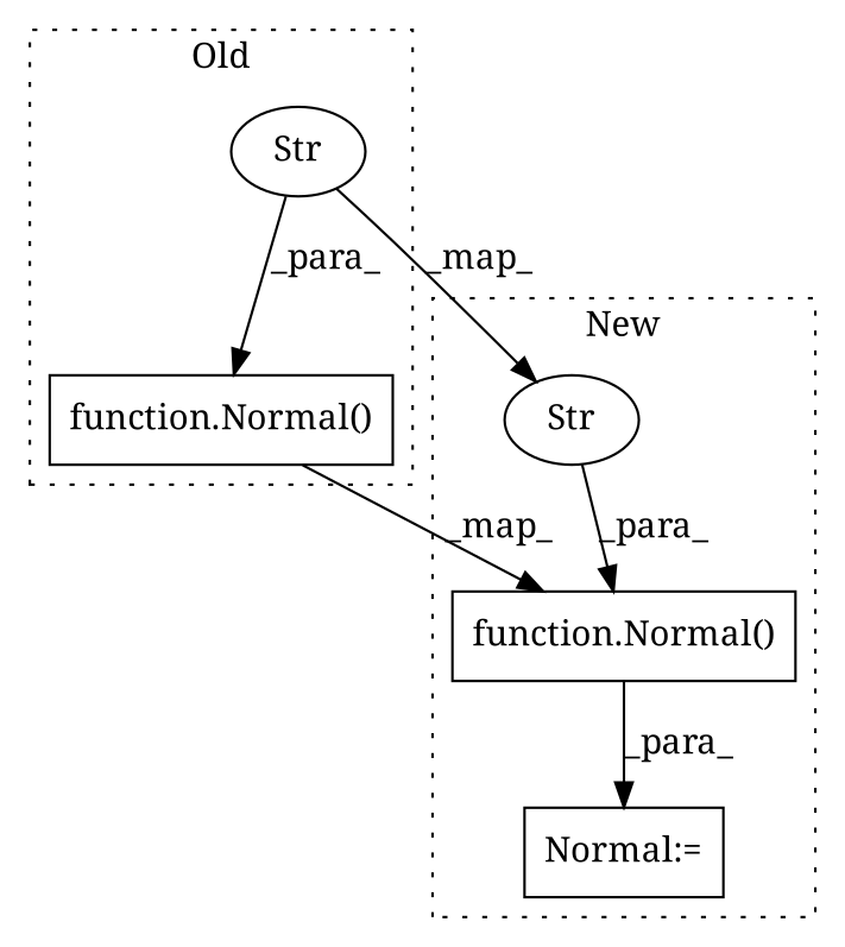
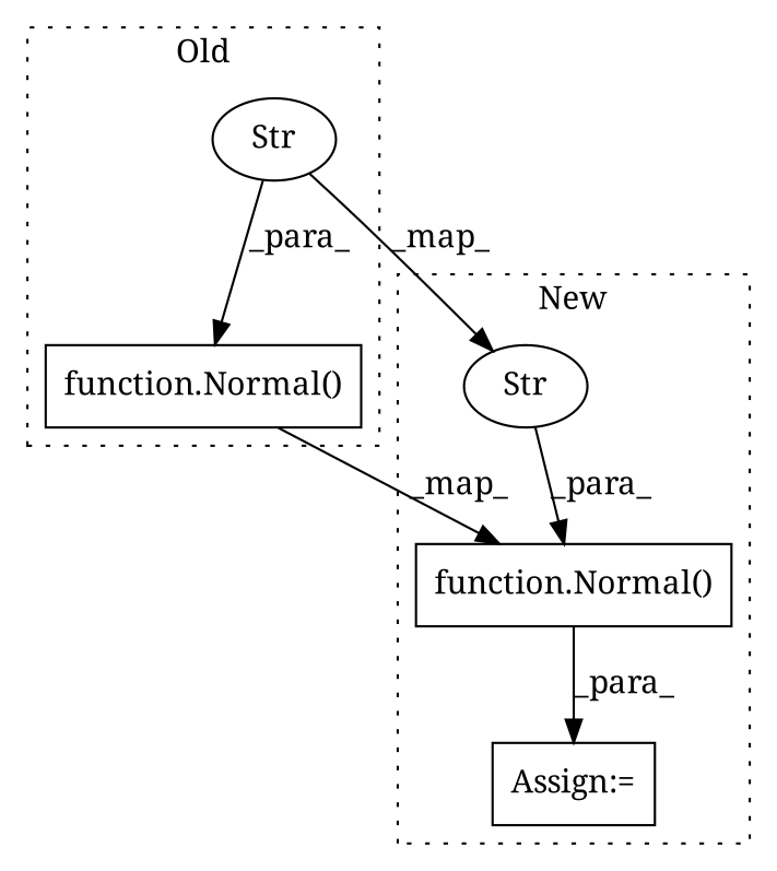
  digraph {
    fontname="Noto Serif"
    node [a=75 l=3 shape=box fontname="Noto Serif"]
    edge [fontname="Noto Serif"]
    n1 [l="7,16" label="function.Normal()" s="2334,2363"]
    n2 [a=66 label=Str s=2341 shape=ellipse]
    n3 [l="7,16" label="function.Normal()" s="1661,1690"]
-   n4 [a=68 label="Normal:=" s=1658]
+   n4 [a=68 label="Assign:=" s=1658]
    n5 [a=66 label=Str s=1668 shape=ellipse]
    subgraph cluster_1 {
      label=Old
      style=dotted
      n1
      n2
    }
    subgraph cluster_2 {
      label=New
      style=dotted
      n3
      n4
      n5
    }
    n1 -> n3 [label=_map_]
    n2 -> n1 [label=_para_]
    n2 -> n5 [label=_map_]
    n3 -> n4 [label=_para_]
    n5 -> n3 [label=_para_]
  }
